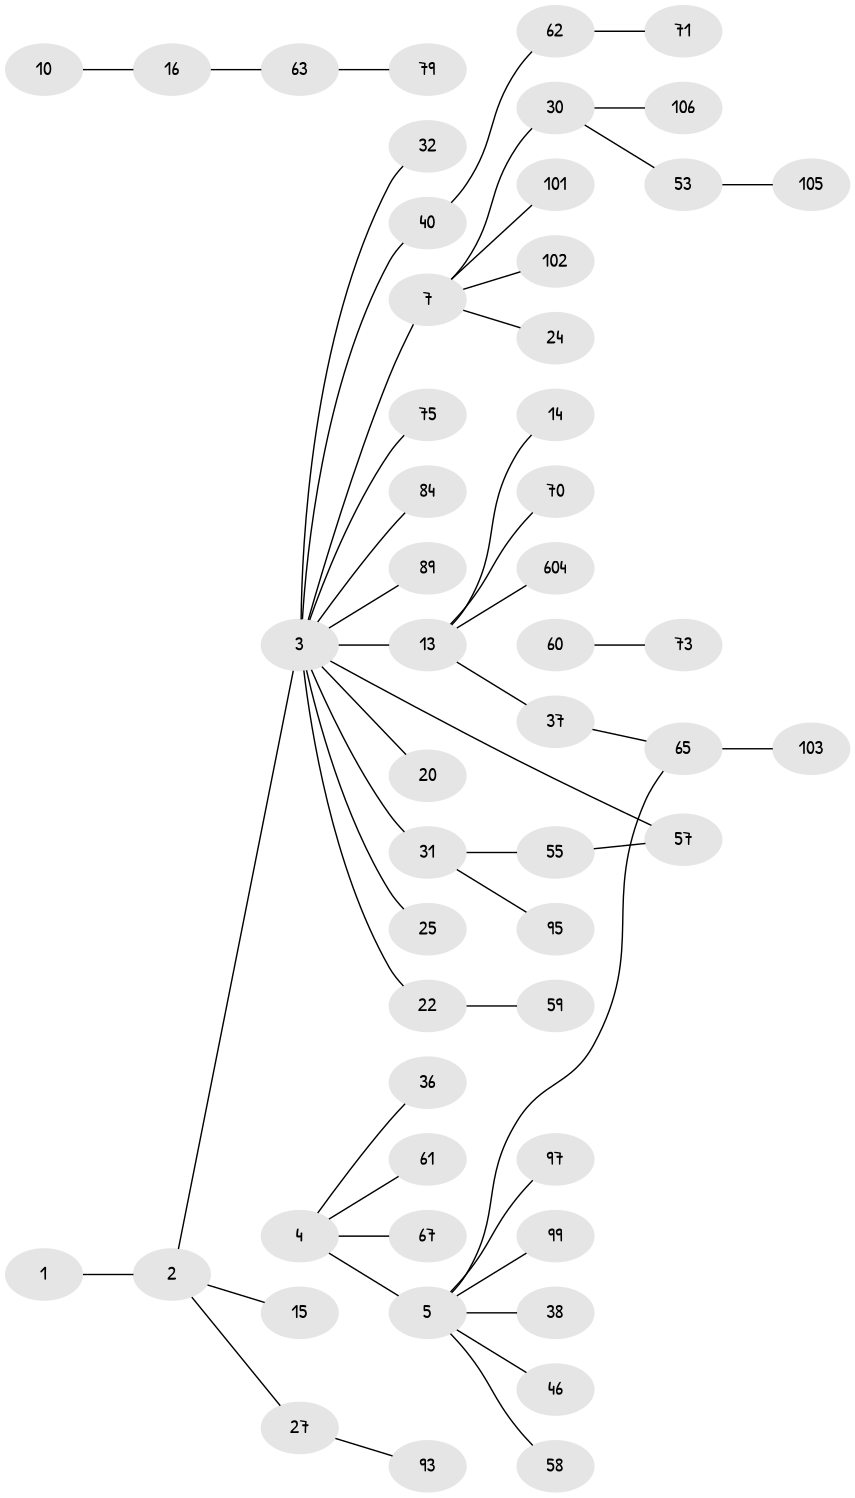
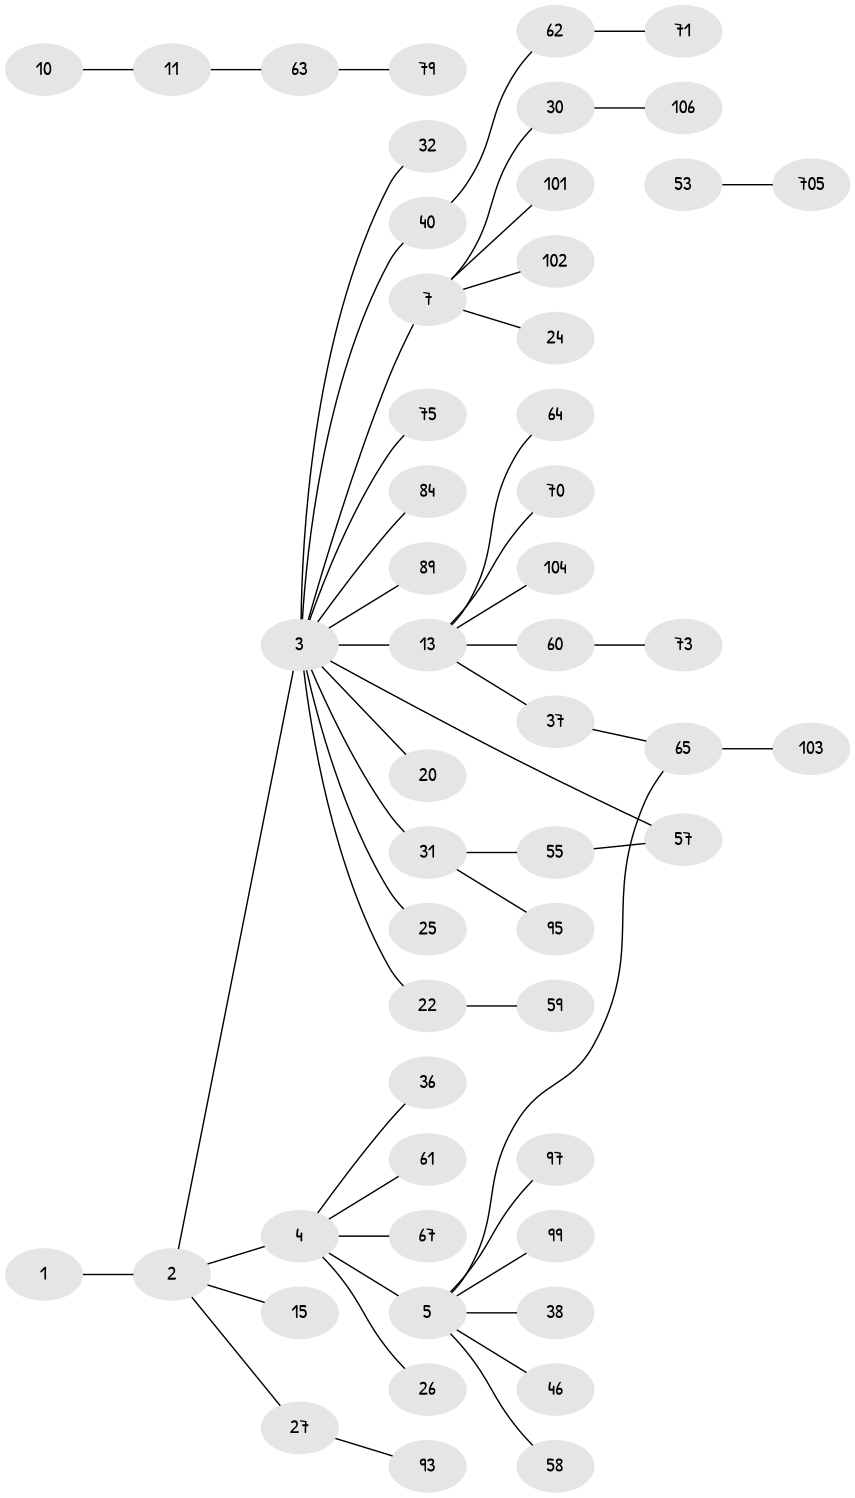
  graph {
    fontname="Patrick Hand"
    rankdir=LR
    node [color=gray90 fontname="Patrick Hand" style=filled]
    edge [fontname="Patrick Hand"]
    2 [super="+6+34"]
    3 [super="+8+54"]
    4 [super="+9+42"]
    15 [super="+69"]
    27 [super="+36"]
    1
    7 [super="+50+48+23"]
    13 [super="+28+35+68"]
    20
    22 [super="+98"]
    25
    31 [super="+49"]
    32 [super="+88"]
    40
    57
    75
    84 [super="+87"]
    89
    5 [super="+14+17"]
+   26 [super="+77"]
    n21 [label=36 super="+44"]
    61 [super="+94"]
    67
-   11 [super="+16" label=16]
+   11 [super="+16"]
    10
    93
    24
    30 [super="+92+78+39"]
    101
    102
    37 [super="+81"]
    60
-   64 [label=14]
+   64
    70
-   104 [label=604]
+   104
    59
    55 [super="+72"]
    95
    62 [super="+91"]
    38
    46 [super="+100+85"]
    58
    65
    97
    99
    103
    53
    106
    63 [super="+66"]
    79 [super="+107"]
    73
-   105
+   105 [label=705]
    71
    2 -- 3
+   2 -- 4
    2 -- 15
    2 -- 27
    3 -- 7
    3 -- 13
    3 -- 20
    3 -- 22
    3 -- 25
    3 -- 31
    3 -- 32
    3 -- 40
    3 -- 57
    3 -- 75
    3 -- 84
    3 -- 89
    4 -- 5
+   4 -- 26
    4 -- n21
    4 -- 61
    4 -- 67
    27 -- 93
    1 -- 2
    7 -- 24
    7 -- 30
    7 -- 101
    7 -- 102
    13 -- 37
+   13 -- 60
    13 -- 64
    13 -- 70
    13 -- 104
    22 -- 59
    31 -- 55
    31 -- 95
    40 -- 62
    5 -- 38
    5 -- 46
    5 -- 58
    5 -- 65
    5 -- 97
    5 -- 99
    11 -- 63
    10 -- 11
-   30 -- 53
    30 -- 106
    37 -- 65
    60 -- 73
    55 -- 57
    62 -- 71
    65 -- 103
    53 -- 105
    63 -- 79
  }
